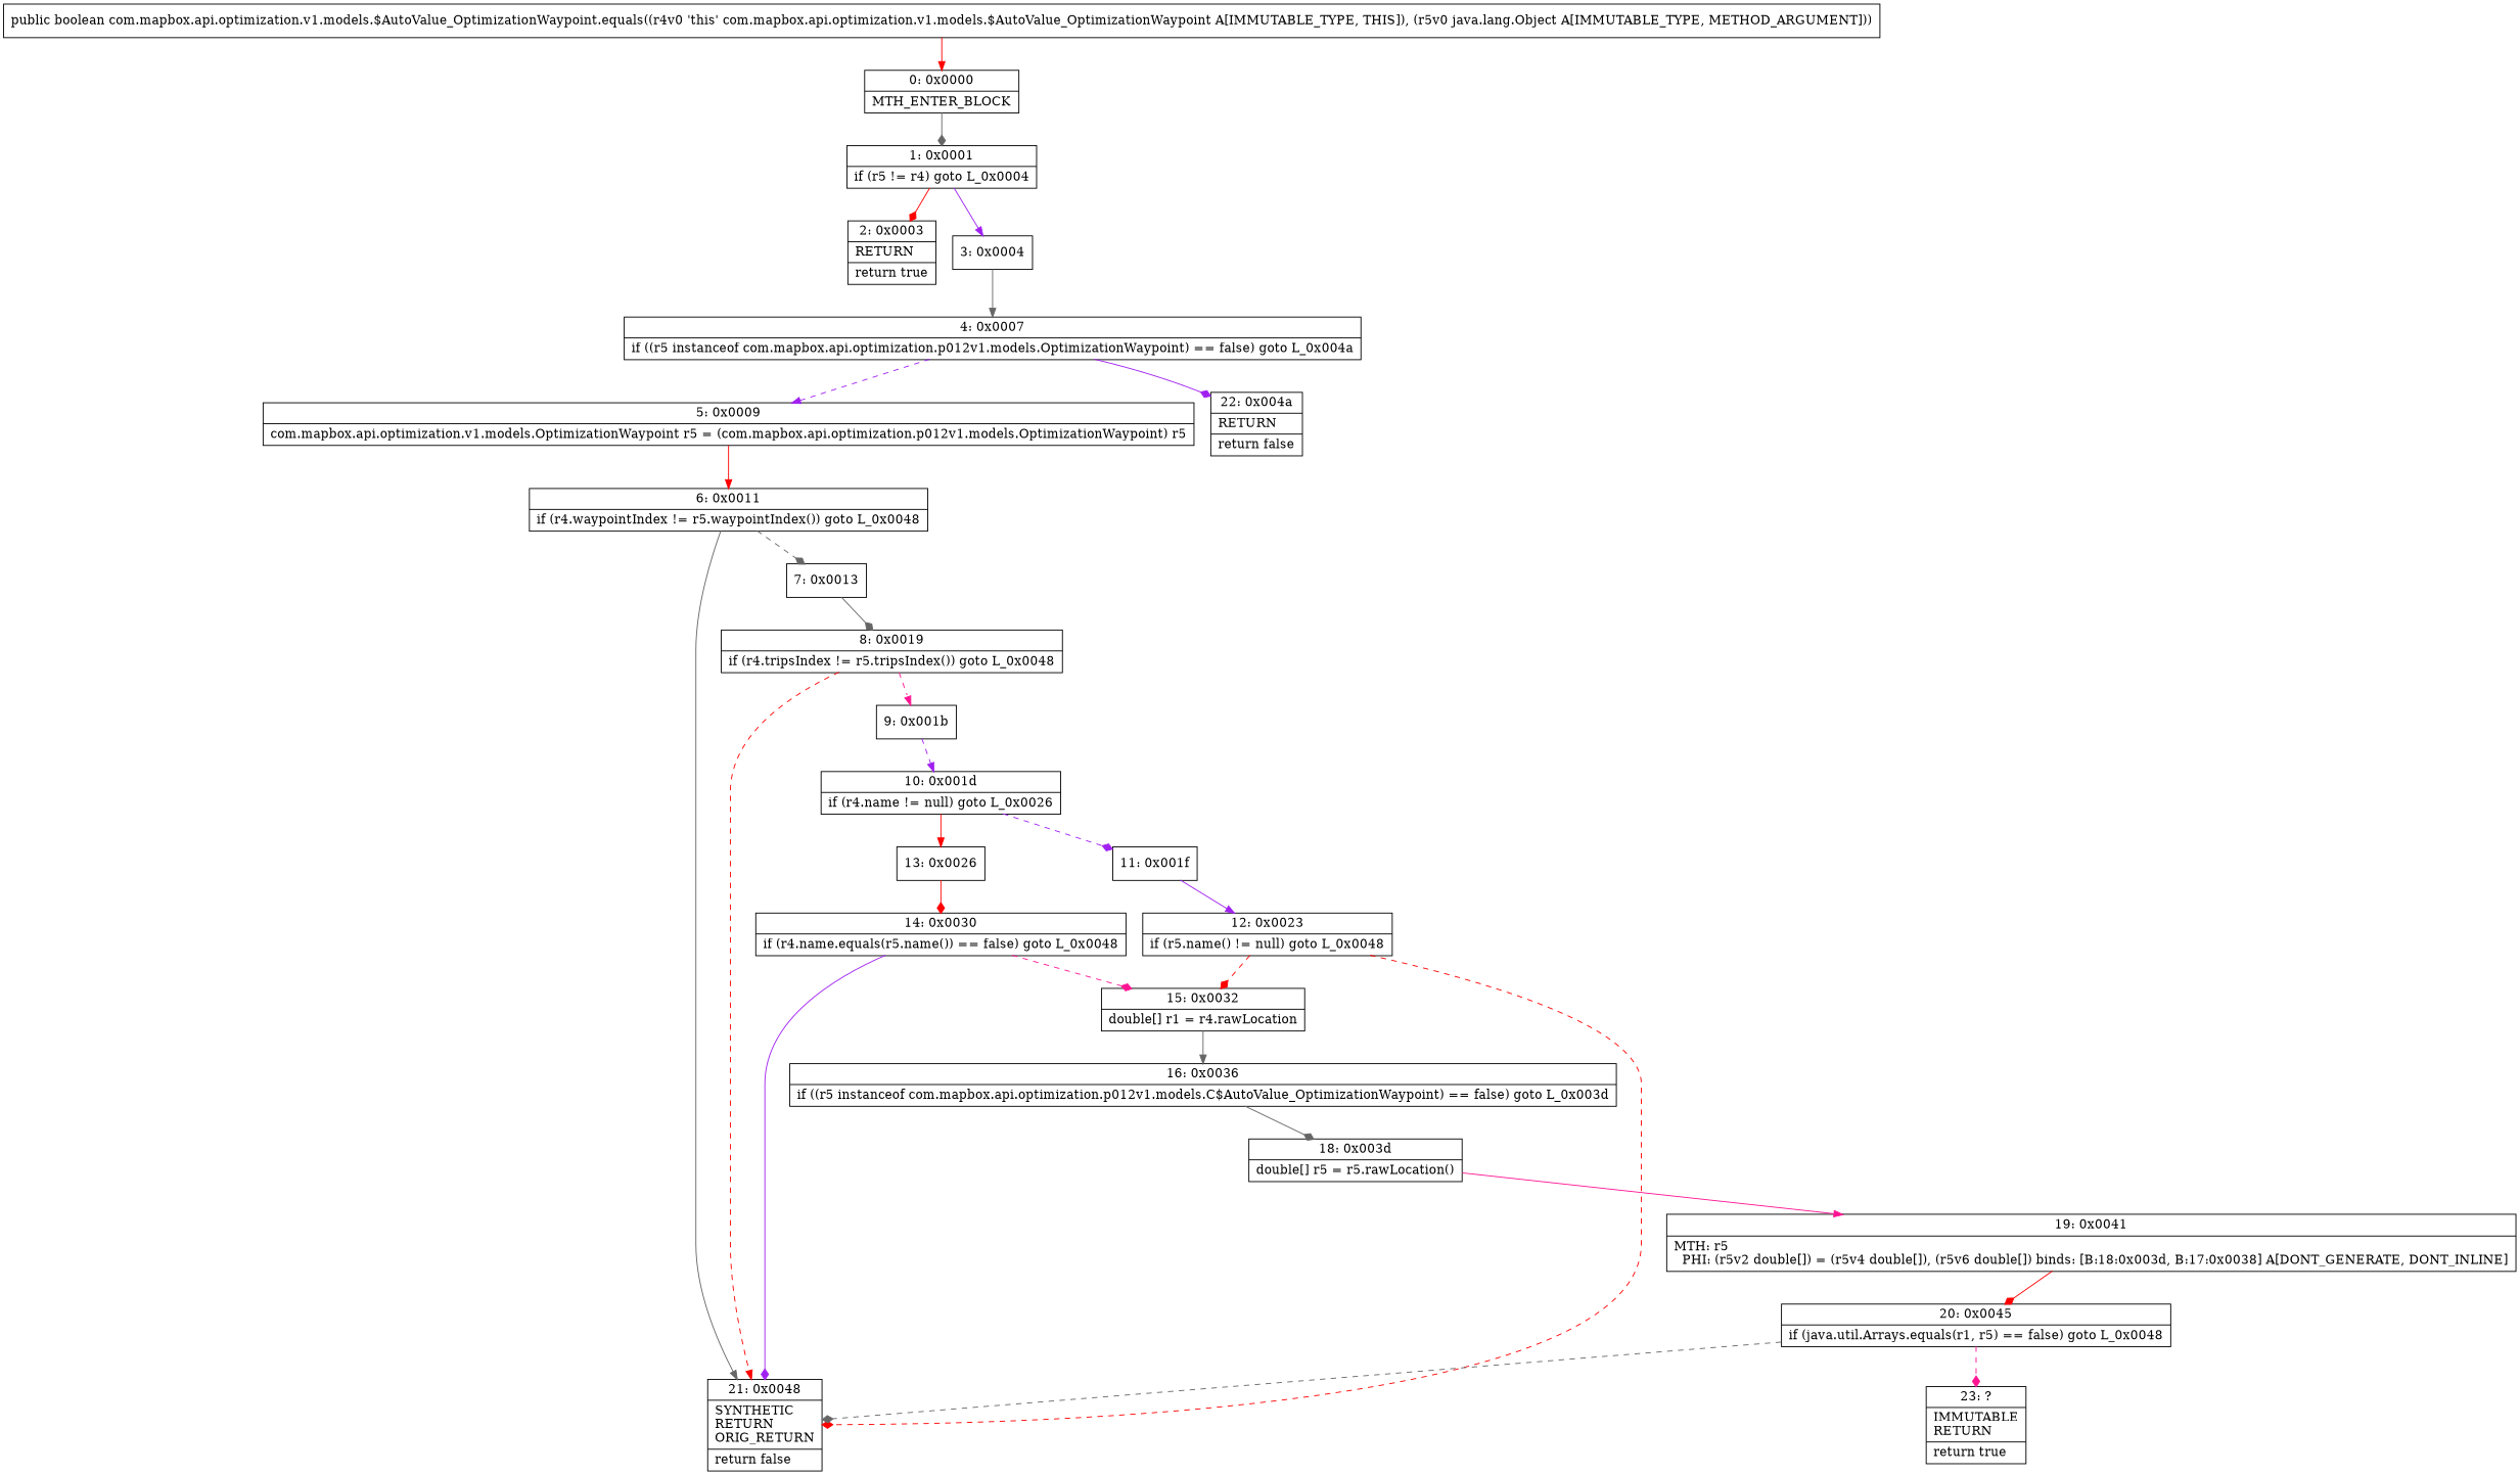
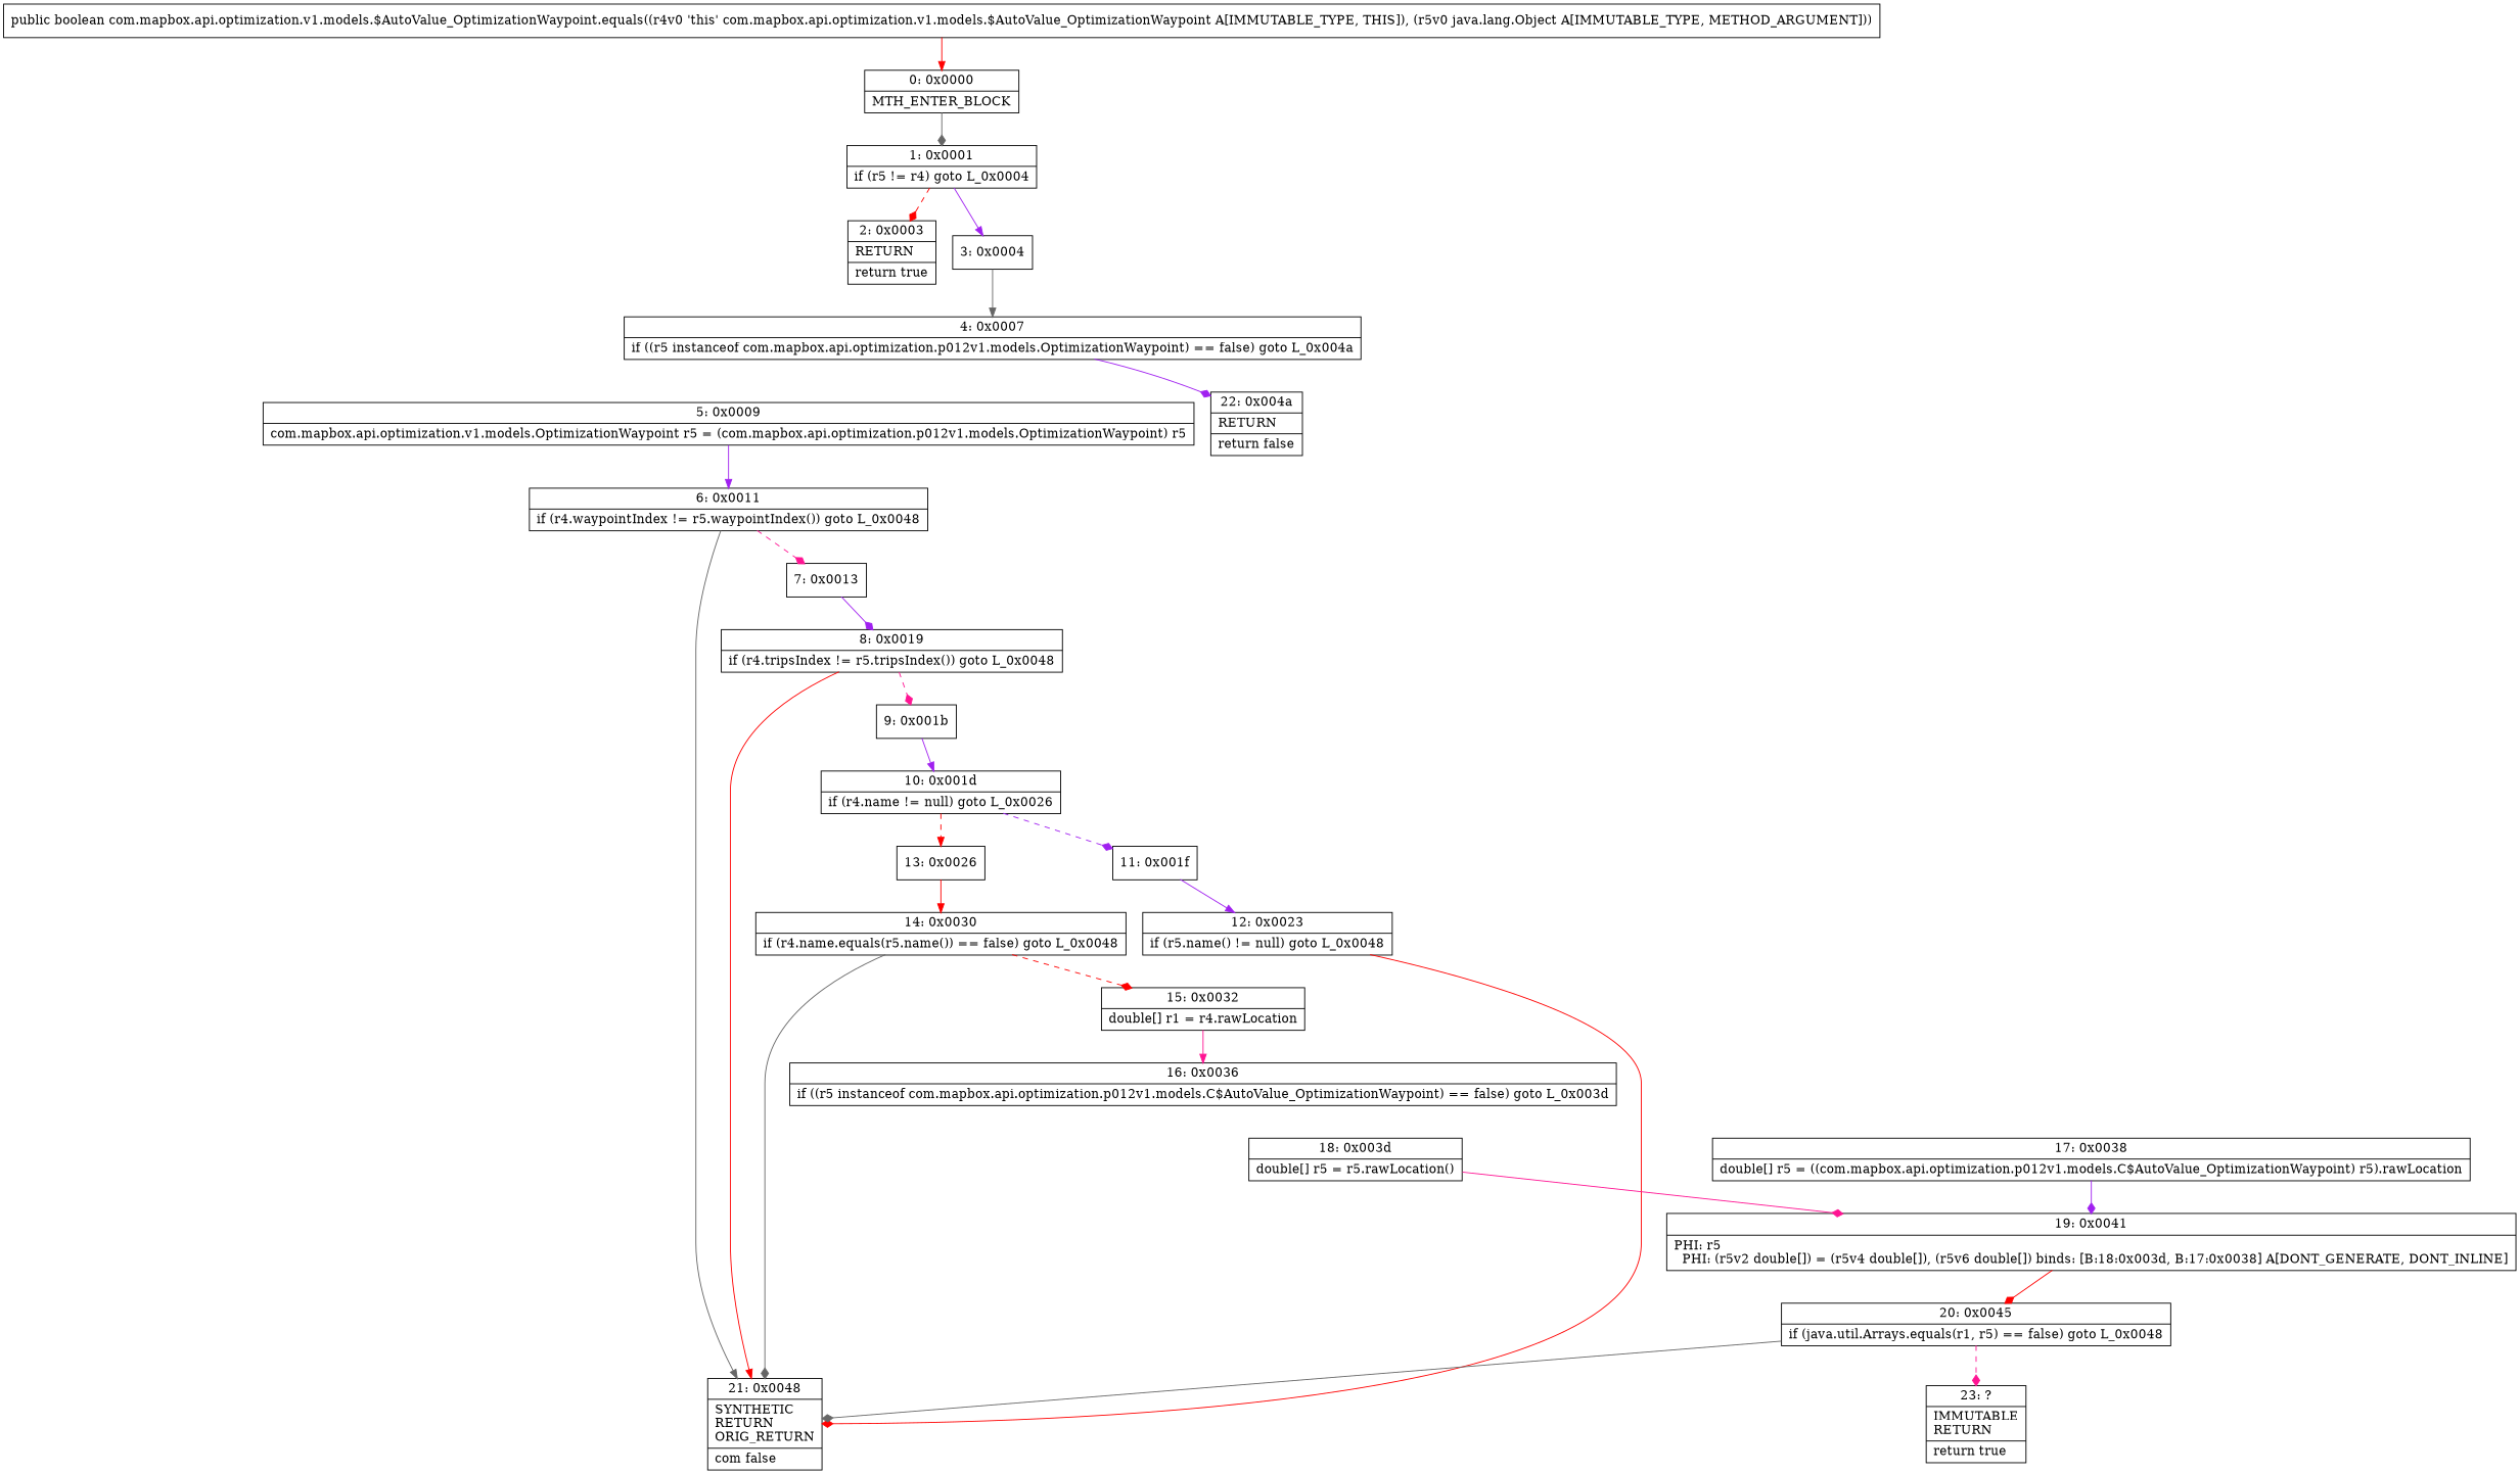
  digraph {
    node [shape=record]
    edge [arrowhead=diamond color=red]
    n1 [label="{0\:\ 0x0000|MTH_ENTER_BLOCK\l}"]
    n2 [label="{1\:\ 0x0001|if (r5 != r4) goto L_0x0004\l}"]
    n3 [label="{2\:\ 0x0003|RETURN\l|return true\l}"]
    n4 [label="{3\:\ 0x0004}"]
    n5 [label="{4\:\ 0x0007|if ((r5 instanceof com.mapbox.api.optimization.p012v1.models.OptimizationWaypoint) == false) goto L_0x004a\l}"]
    n6 [label="{5\:\ 0x0009|com.mapbox.api.optimization.v1.models.OptimizationWaypoint r5 = (com.mapbox.api.optimization.p012v1.models.OptimizationWaypoint) r5\l}"]
    n7 [label="{22\:\ 0x004a|RETURN\l|return false\l}"]
    n8 [label="{6\:\ 0x0011|if (r4.waypointIndex != r5.waypointIndex()) goto L_0x0048\l}"]
    n9 [label="{7\:\ 0x0013}"]
-   n10 [label="{21\:\ 0x0048|SYNTHETIC\lRETURN\lORIG_RETURN\l|return false\l}"]
+   n10 [label="{21\:\ 0x0048|SYNTHETIC\lRETURN\lORIG_RETURN\l|com false\l}"]
    n11 [label="{8\:\ 0x0019|if (r4.tripsIndex != r5.tripsIndex()) goto L_0x0048\l}"]
    n12 [label="{9\:\ 0x001b}"]
    n13 [label="{10\:\ 0x001d|if (r4.name != null) goto L_0x0026\l}"]
    n14 [label="{11\:\ 0x001f}"]
    n15 [label="{13\:\ 0x0026}"]
    n16 [label="{12\:\ 0x0023|if (r5.name() != null) goto L_0x0048\l}"]
    n17 [label="{14\:\ 0x0030|if (r4.name.equals(r5.name()) == false) goto L_0x0048\l}"]
    n18 [label="{15\:\ 0x0032|double[] r1 = r4.rawLocation\l}"]
    n19 [label="{16\:\ 0x0036|if ((r5 instanceof com.mapbox.api.optimization.p012v1.models.C$AutoValue_OptimizationWaypoint) == false) goto L_0x003d\l}"]
    n20 [label="{18\:\ 0x003d|double[] r5 = r5.rawLocation()\l}"]
-   n22 [label="{19\:\ 0x0041|MTH: r5 \l  PHI: (r5v2 double[]) = (r5v4 double[]), (r5v6 double[]) binds: [B:18:0x003d, B:17:0x0038] A[DONT_GENERATE, DONT_INLINE]\l}"]
+   n21 [label="{17\:\ 0x0038|double[] r5 = ((com.mapbox.api.optimization.p012v1.models.C$AutoValue_OptimizationWaypoint) r5).rawLocation\l}"]
+   n22 [label="{19\:\ 0x0041|PHI: r5 \l  PHI: (r5v2 double[]) = (r5v4 double[]), (r5v6 double[]) binds: [B:18:0x003d, B:17:0x0038] A[DONT_GENERATE, DONT_INLINE]\l}"]
    n23 [label="{20\:\ 0x0045|if (java.util.Arrays.equals(r1, r5) == false) goto L_0x0048\l}"]
    n24 [label="{23\:\ ?|IMMUTABLE\lRETURN\l|return true\l}"]
    n25 [label="{public boolean com.mapbox.api.optimization.v1.models.$AutoValue_OptimizationWaypoint.equals((r4v0 'this' com.mapbox.api.optimization.v1.models.$AutoValue_OptimizationWaypoint A[IMMUTABLE_TYPE, THIS]), (r5v0 java.lang.Object A[IMMUTABLE_TYPE, METHOD_ARGUMENT])) }"]
    n1 -> n2 [color=gray40]
-   n2 -> n3 [style=solid]
+   n2 -> n3 [style=dashed]
    n2 -> n4 [arrowhead=normal color=purple]
    n4 -> n5 [arrowhead=normal color=gray40]
-   n5 -> n6 [arrowhead=normal color=purple style=dashed]
    n5 -> n7 [color=purple]
-   n6 -> n8 [arrowhead=normal]
-   n8 -> n9 [color=gray40 style=dashed]
+   n6 -> n8 [arrowhead=normal color=purple]
+   n8 -> n9 [color=deeppink style=dashed]
    n8 -> n10 [arrowhead=normal color=gray40]
-   n9 -> n11 [color=gray40]
-   n11 -> n10 [arrowhead=normal style=dashed]
-   n11 -> n12 [arrowhead=normal color=deeppink style=dashed]
-   n12 -> n13 [arrowhead=normal color=purple style=dashed]
+   n9 -> n11 [color=purple]
+   n11 -> n10 [arrowhead=normal]
+   n11 -> n12 [color=deeppink style=dashed]
+   n12 -> n13 [arrowhead=normal color=purple]
    n13 -> n14 [color=purple style=dashed]
-   n13 -> n15 [arrowhead=normal]
+   n13 -> n15 [arrowhead=normal style=dashed]
    n14 -> n16 [arrowhead=normal color=purple]
-   n15 -> n17
-   n16 -> n10 [style=dashed]
-   n16 -> n18 [style=dashed]
-   n17 -> n10 [color=purple]
-   n17 -> n18 [color=deeppink style=dashed]
-   n18 -> n19 [arrowhead=normal color=gray40]
-   n19 -> n20 [color=gray40]
-   n20 -> n22 [arrowhead=normal color=deeppink]
+   n15 -> n17 [arrowhead=normal]
+   n16 -> n10
+   n17 -> n10 [color=gray40]
+   n17 -> n18 [style=dashed]
+   n18 -> n19 [arrowhead=normal color=deeppink]
+   n20 -> n22 [color=deeppink]
+   n21 -> n22 [color=purple]
    n22 -> n23
-   n23 -> n10 [color=gray40 style=dashed]
+   n23 -> n10 [color=gray40]
    n23 -> n24 [color=deeppink style=dashed]
    n25 -> n1 [arrowhead=normal]
  }
